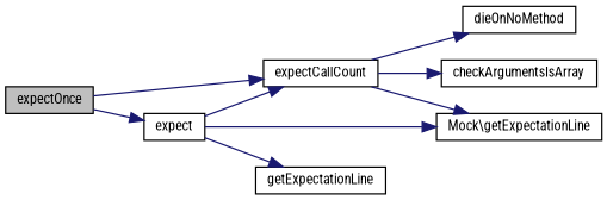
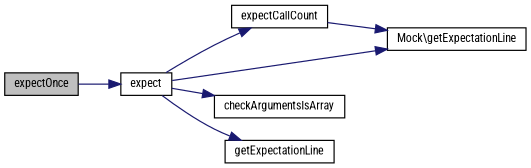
  digraph {
    fontname="Roboto Condensed"
    rankdir=LR
    node [color=black fillcolor=white fontname="Roboto Condensed" fontsize=10 shape=record style=filled]
    edge [color=midnightblue fontname="Roboto Condensed" fontsize=10 labelfontname=Helvetica labelfontsize=10 style=solid]
    n1 [fillcolor=grey75 fontcolor=black height=0.2 label=expectOnce width=0.4]
    n2 [height=0.2 label=expectCallCount width=0.4]
    n3 [height=0.2 label=expect width=0.4]
-   n4 [height=0.2 label=dieOnNoMethod width=0.4]
    n5 [height=0.2 label="Mock\\getExpectationLine" width=0.4]
    n6 [height=0.2 label=checkArgumentsIsArray width=0.4]
    n7 [height=0.2 label=getExpectationLine width=0.4]
-   n1 -> n2
    n1 -> n3
-   n2 -> n4
    n2 -> n5
    n3 -> n2
    n3 -> n5
-   n2 -> n6
+   n3 -> n6
    n3 -> n7
  }
